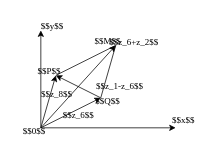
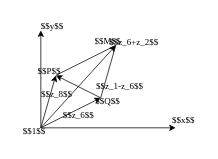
  <mxCell id="0" />
  <mxCell id="1" value="坐标轴" parent="0" />
  <mxCell id="2" value="" style="endArrow=classic;html=1;rounded=0;fontFamily=Times New Roman;" parent="1" edge="1"><mxGeometry width="50" height="50" relative="1" as="geometry"><mxPoint x="54" y="170" as="sourcePoint" /><mxPoint x="234" y="170" as="targetPoint" /></mxGeometry></mxCell>
  <mxCell id="3" value="$$P$$" style="text;html=1;align=center;verticalAlign=middle;resizable=0;points=[];autosize=1;strokeColor=none;fillColor=none;fontFamily=Times New Roman;" parent="1" vertex="1"><mxGeometry x="40" y="80" width="50" height="30" as="geometry" /></mxCell>
  <mxCell id="4" value="" style="endArrow=classic;html=1;rounded=0;fontFamily=Times New Roman;" edge="1" parent="1"><mxGeometry width="50" height="50" relative="1" as="geometry"><mxPoint x="54" y="170" as="sourcePoint" /><mxPoint x="54" y="40" as="targetPoint" /></mxGeometry></mxCell>
  <mxCell id="5" value="图线" parent="0" />
  <mxCell id="6" value="" style="endArrow=classic;html=1;rounded=0;fontFamily=Times New Roman;entryX=0.62;entryY=0.833;entryDx=0;entryDy=0;entryPerimeter=0;" parent="5" edge="1"><mxGeometry width="50" height="50" relative="1" as="geometry"><mxPoint x="54" y="170" as="sourcePoint" /><mxPoint x="154" y="59.99" as="targetPoint" /></mxGeometry></mxCell>
  <mxCell id="7" value="" style="endArrow=classic;html=1;rounded=0;fontFamily=Times New Roman;exitX=0.68;exitY=0.333;exitDx=0;exitDy=0;exitPerimeter=0;" edge="1" parent="5"><mxGeometry width="50" height="50" relative="1" as="geometry"><mxPoint x="54" y="170" as="sourcePoint" /><mxPoint x="74" y="100" as="targetPoint" /></mxGeometry></mxCell>
  <mxCell id="8" value="" style="endArrow=none;html=1;rounded=0;fontFamily=Times New Roman;exitX=0.68;exitY=0.333;exitDx=0;exitDy=0;exitPerimeter=0;endFill=0;" edge="1" parent="5"><mxGeometry width="50" height="50" relative="1" as="geometry"><mxPoint x="134" y="130" as="sourcePoint" /><mxPoint x="154" y="60" as="targetPoint" /></mxGeometry></mxCell>
  <mxCell id="9" value="" style="endArrow=none;html=1;rounded=0;fontFamily=Times New Roman;exitX=0.68;exitY=0.333;exitDx=0;exitDy=0;exitPerimeter=0;endFill=0;" edge="1" parent="5"><mxGeometry width="50" height="50" relative="1" as="geometry"><mxPoint x="74" y="100" as="sourcePoint" /><mxPoint x="154" y="60" as="targetPoint" /></mxGeometry></mxCell>
  <mxCell id="10" value="$$z_8$$" style="text;html=1;align=center;verticalAlign=middle;resizable=0;points=[];autosize=1;strokeColor=none;fillColor=none;fontFamily=Times New Roman;" vertex="1" parent="5"><mxGeometry x="45" y="110" width="60" height="30" as="geometry" /></mxCell>
  <mxCell id="11" value="$$z_6$$" style="text;html=1;align=center;verticalAlign=middle;resizable=0;points=[];autosize=1;strokeColor=none;fillColor=none;fontFamily=Times New Roman;" vertex="1" parent="5"><mxGeometry x="74" y="138" width="60" height="30" as="geometry" /></mxCell>
  <mxCell id="12" value="$$z_6+z_2$$" style="text;html=1;align=center;verticalAlign=middle;resizable=0;points=[];autosize=1;strokeColor=none;fillColor=none;fontFamily=Times New Roman;" vertex="1" parent="5"><mxGeometry x="133" y="41" width="90" height="30" as="geometry" /></mxCell>
  <mxCell id="13" value="" style="endArrow=classic;html=1;rounded=0;fontFamily=Times New Roman;exitX=0.68;exitY=0.333;exitDx=0;exitDy=0;exitPerimeter=0;" edge="1" parent="5" source="19"><mxGeometry width="50" height="50" relative="1" as="geometry"><mxPoint x="64" y="180" as="sourcePoint" /><mxPoint x="134" y="130" as="targetPoint" /></mxGeometry></mxCell>
  <mxCell id="14" value="" style="endArrow=classic;html=1;rounded=0;" edge="1" parent="5"><mxGeometry width="50" height="50" relative="1" as="geometry"><mxPoint x="134" y="130" as="sourcePoint" /><mxPoint x="74" y="100" as="targetPoint" /></mxGeometry></mxCell>
  <mxCell id="15" value="$$z_1-z_6$$" style="text;html=1;align=center;verticalAlign=middle;resizable=0;points=[];autosize=1;strokeColor=none;fillColor=none;fontFamily=Times New Roman;" vertex="1" parent="5"><mxGeometry x="114" y="100" width="90" height="30" as="geometry" /></mxCell>
  <mxCell id="16" value="$$M$$" style="text;html=1;align=center;verticalAlign=middle;resizable=0;points=[];autosize=1;strokeColor=none;fillColor=none;fontFamily=Times New Roman;" vertex="1" parent="5"><mxGeometry x="113" y="39" width="60" height="30" as="geometry" /></mxCell>
  <mxCell id="17" value="文本" parent="0" />
  <mxCell id="18" value="$$x$$" style="text;html=1;align=center;verticalAlign=middle;resizable=0;points=[];autosize=1;strokeColor=none;fillColor=none;fontFamily=Times New Roman;" parent="17" vertex="1"><mxGeometry x="219" y="144.5" width="50" height="30" as="geometry" /></mxCell>
- <mxCell id="19" value="$$0$$" style="text;html=1;align=center;verticalAlign=middle;resizable=0;points=[];autosize=1;strokeColor=none;fillColor=none;fontFamily=Times New Roman;" parent="17" vertex="1"><mxGeometry x="20" y="160" width="50" height="30" as="geometry" /></mxCell>
+ <mxCell id="19" value="$$1$$" style="text;html=1;align=center;verticalAlign=middle;resizable=0;points=[];autosize=1;strokeColor=none;fillColor=none;fontFamily=Times New Roman;" parent="17" vertex="1"><mxGeometry x="20" y="160" width="50" height="30" as="geometry" /></mxCell>
  <mxCell id="20" value="$$y$$" style="text;html=1;align=center;verticalAlign=middle;resizable=0;points=[];autosize=1;strokeColor=none;fillColor=none;fontFamily=Times New Roman;" vertex="1" parent="17"><mxGeometry x="44" y="20" width="50" height="30" as="geometry" /></mxCell>
  <mxCell id="21" value="$$Q$$" style="text;html=1;align=center;verticalAlign=middle;resizable=0;points=[];autosize=1;strokeColor=none;fillColor=none;fontFamily=Times New Roman;" vertex="1" parent="17"><mxGeometry x="113" y="120" width="60" height="30" as="geometry" /></mxCell>
